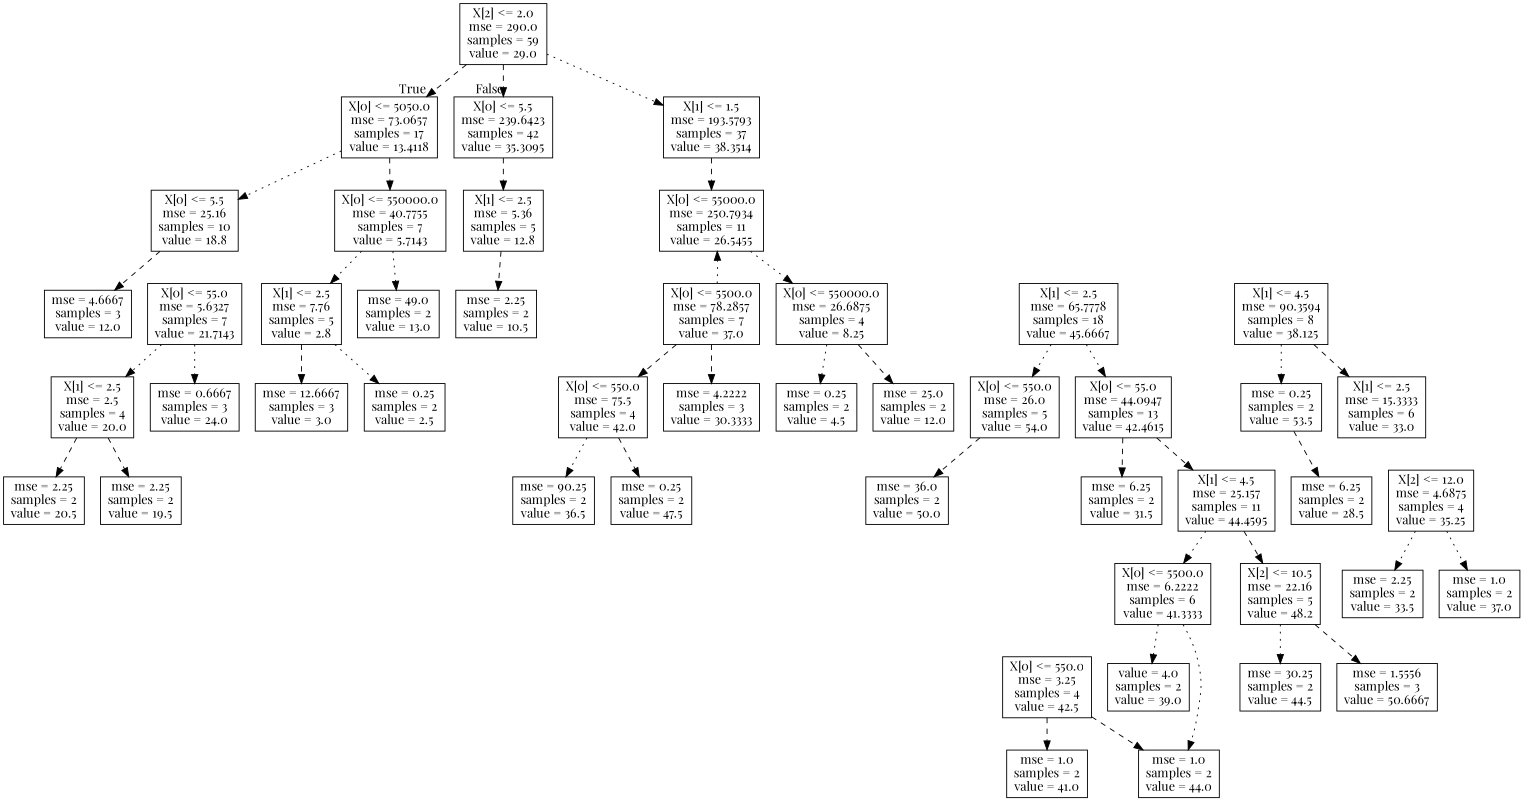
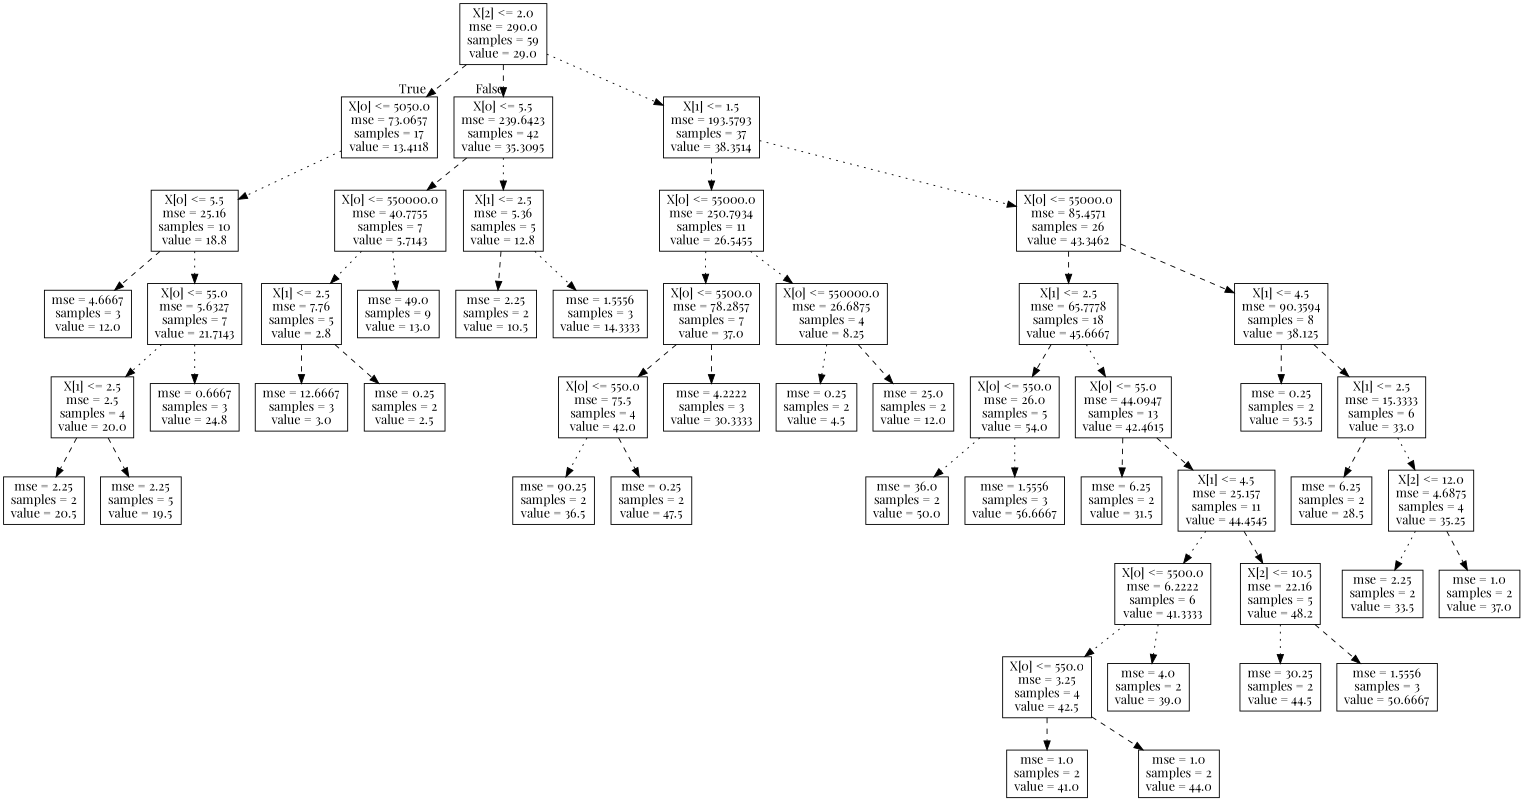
  digraph {
    fontname="Playfair Display"
    node [fontname="Playfair Display" shape=box]
    edge [fontname="Playfair Display" style=dashed]
    n1 [label="X[2] <= 2.0\nmse = 290.0\nsamples = 59\nvalue = 29.0"]
    n2 [label="X[0] <= 5050.0\nmse = 73.0657\nsamples = 17\nvalue = 13.4118"]
    n3 [label="X[0] <= 5.5\nmse = 239.6423\nsamples = 42\nvalue = 35.3095"]
    n4 [label="X[1] <= 1.5\nmse = 193.5793\nsamples = 37\nvalue = 38.3514"]
    n5 [label="X[0] <= 5.5\nmse = 25.16\nsamples = 10\nvalue = 18.8"]
    n6 [label="X[0] <= 550000.0\nmse = 40.7755\nsamples = 7\nvalue = 5.7143"]
    n7 [label="X[1] <= 2.5\nmse = 5.36\nsamples = 5\nvalue = 12.8"]
    n8 [label="mse = 4.6667\nsamples = 3\nvalue = 12.0"]
    n9 [label="X[0] <= 55.0\nmse = 5.6327\nsamples = 7\nvalue = 21.7143"]
    n10 [label="X[1] <= 2.5\nmse = 7.76\nsamples = 5\nvalue = 2.8"]
-   n11 [label="mse = 49.0\nsamples = 2\nvalue = 13.0"]
+   n11 [label="mse = 49.0\nsamples = 9\nvalue = 13.0"]
    n12 [label="X[1] <= 2.5\nmse = 2.5\nsamples = 4\nvalue = 20.0"]
-   n13 [label="mse = 0.6667\nsamples = 3\nvalue = 24.0"]
+   n13 [label="mse = 0.6667\nsamples = 3\nvalue = 24.8"]
    n14 [label="mse = 2.25\nsamples = 2\nvalue = 20.5"]
-   n15 [label="mse = 2.25\nsamples = 2\nvalue = 19.5"]
+   n15 [label="mse = 2.25\nsamples = 5\nvalue = 19.5"]
    n16 [label="mse = 12.6667\nsamples = 3\nvalue = 3.0"]
    n17 [label="mse = 0.25\nsamples = 2\nvalue = 2.5"]
    n18 [label="mse = 2.25\nsamples = 2\nvalue = 10.5"]
+   n19 [label="mse = 1.5556\nsamples = 3\nvalue = 14.3333"]
    n20 [label="X[0] <= 55000.0\nmse = 250.7934\nsamples = 11\nvalue = 26.5455"]
+   n21 [label="X[0] <= 55000.0\nmse = 85.4571\nsamples = 26\nvalue = 43.3462"]
    n22 [label="X[0] <= 5500.0\nmse = 78.2857\nsamples = 7\nvalue = 37.0"]
    n23 [label="X[0] <= 550000.0\nmse = 26.6875\nsamples = 4\nvalue = 8.25"]
    n24 [label="X[1] <= 2.5\nmse = 65.7778\nsamples = 18\nvalue = 45.6667"]
    n25 [label="X[1] <= 4.5\nmse = 90.3594\nsamples = 8\nvalue = 38.125"]
    n26 [label="X[0] <= 550.0\nmse = 75.5\nsamples = 4\nvalue = 42.0"]
    n27 [label="mse = 4.2222\nsamples = 3\nvalue = 30.3333"]
    n28 [label="mse = 0.25\nsamples = 2\nvalue = 4.5"]
    n29 [label="mse = 25.0\nsamples = 2\nvalue = 12.0"]
    n30 [label="mse = 90.25\nsamples = 2\nvalue = 36.5"]
    n31 [label="mse = 0.25\nsamples = 2\nvalue = 47.5"]
    n32 [label="X[0] <= 550.0\nmse = 26.0\nsamples = 5\nvalue = 54.0"]
    n33 [label="X[0] <= 55.0\nmse = 44.0947\nsamples = 13\nvalue = 42.4615"]
    n34 [label="X[1] <= 2.5\nmse = 15.3333\nsamples = 6\nvalue = 33.0"]
    n35 [label="mse = 0.25\nsamples = 2\nvalue = 53.5"]
    n36 [label="mse = 36.0\nsamples = 2\nvalue = 50.0"]
+   n37 [label="mse = 1.5556\nsamples = 3\nvalue = 56.6667"]
    n38 [label="mse = 6.25\nsamples = 2\nvalue = 31.5"]
-   n39 [label="X[1] <= 4.5\nmse = 25.157\nsamples = 11\nvalue = 44.4595"]
+   n39 [label="X[1] <= 4.5\nmse = 25.157\nsamples = 11\nvalue = 44.4545"]
    n40 [label="X[0] <= 5500.0\nmse = 6.2222\nsamples = 6\nvalue = 41.3333"]
    n41 [label="X[2] <= 10.5\nmse = 22.16\nsamples = 5\nvalue = 48.2"]
    n42 [label="X[0] <= 550.0\nmse = 3.25\nsamples = 4\nvalue = 42.5"]
-   n43 [label="value = 4.0\nsamples = 2\nvalue = 39.0"]
+   n43 [label="mse = 4.0\nsamples = 2\nvalue = 39.0"]
    n44 [label="mse = 30.25\nsamples = 2\nvalue = 44.5"]
    n45 [label="mse = 1.5556\nsamples = 3\nvalue = 50.6667"]
    n46 [label="mse = 1.0\nsamples = 2\nvalue = 41.0"]
    n47 [label="mse = 1.0\nsamples = 2\nvalue = 44.0"]
    n48 [label="mse = 6.25\nsamples = 2\nvalue = 28.5"]
    n49 [label="X[2] <= 12.0\nmse = 4.6875\nsamples = 4\nvalue = 35.25"]
    n50 [label="mse = 2.25\nsamples = 2\nvalue = 33.5"]
    n51 [label="mse = 1.0\nsamples = 2\nvalue = 37.0"]
    n1 -> n2 [headlabel=True labelangle=45 labeldistance=2.5]
    n1 -> n3 [headlabel=False labelangle=-45 labeldistance=2.5]
    n1 -> n4 [style=dotted]
    n2 -> n5 [style=dotted]
-   n2 -> n6
-   n3 -> n7
+   n3 -> n6
+   n3 -> n7 [style=dotted]
    n4 -> n20
+   n4 -> n21 [style=dotted]
    n5 -> n8
+   n5 -> n9 [style=dotted]
    n6 -> n10 [style=dotted]
    n6 -> n11 [style=dotted]
    n7 -> n18
+   n7 -> n19 [style=dotted]
    n9 -> n12 [style=dotted]
    n9 -> n13 [style=dotted]
    n10 -> n16
-   n10 -> n17 [style=dotted]
+   n10 -> n17
    n12 -> n14
    n12 -> n15
-   n22 -> n20 [style=dotted]
+   n20 -> n22 [style=dotted]
    n20 -> n23 [style=dotted]
+   n21 -> n24
+   n21 -> n25
    n22 -> n26
    n22 -> n27
    n23 -> n28 [style=dotted]
    n23 -> n29
-   n24 -> n32 [style=dotted]
+   n24 -> n32
    n24 -> n33 [style=dotted]
    n25 -> n34
-   n25 -> n35 [style=dotted]
+   n25 -> n35
    n26 -> n30 [style=dotted]
    n26 -> n31
-   n32 -> n36
+   n32 -> n36 [style=dotted]
+   n32 -> n37 [style=dotted]
    n33 -> n38
    n33 -> n39
-   n35 -> n48
+   n34 -> n48
+   n34 -> n49 [style=dotted]
    n39 -> n40 [style=dotted]
    n39 -> n41
-   n40 -> n47 [style=dotted]
+   n40 -> n42 [style=dotted]
    n40 -> n43 [style=dotted]
    n41 -> n44 [style=dotted]
    n41 -> n45
    n42 -> n46
    n42 -> n47
    n49 -> n50 [style=dotted]
-   n49 -> n51 [style=dotted]
+   n49 -> n51
  }
